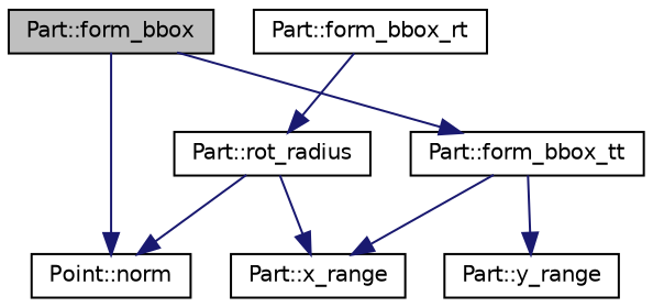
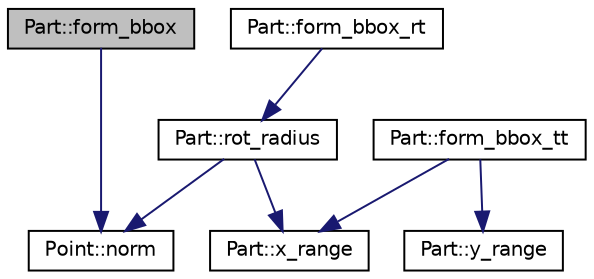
  digraph {
    rankdir=TB
    node [color=black fillcolor=white fontname=Helvetica fontsize=10 shape=record style=filled]
    edge [color=midnightblue fontname=Helvetica fontsize=10 labelfontname=Helvetica labelfontsize=10 style=solid]
    n1 [fillcolor=grey75 fontcolor=black height=0.2 label="Part::form_bbox" width=0.4]
    n2 [height=0.2 label="Part::form_bbox_tt" width=0.4]
    n3 [height=0.2 label="Point::norm" width=0.4]
    n4 [height=0.2 label="Part::form_bbox_rt" width=0.4]
    n5 [height=0.2 label="Part::rot_radius" width=0.4]
    n6 [height=0.2 label="Part::x_range" width=0.4]
    n7 [height=0.2 label="Part::y_range" width=0.4]
-   n1 -> n2
    n1 -> n3
    n2 -> n6
    n2 -> n7
    n4 -> n5
    n5 -> n3
    n5 -> n6
  }
